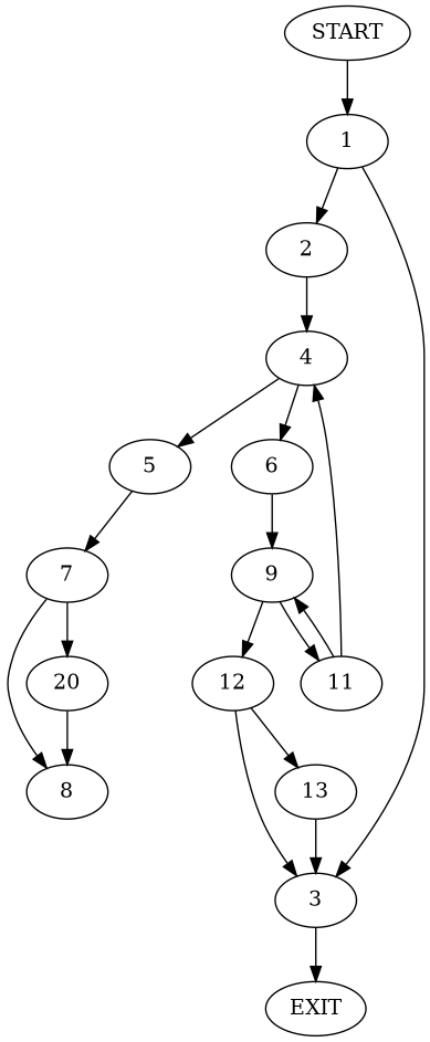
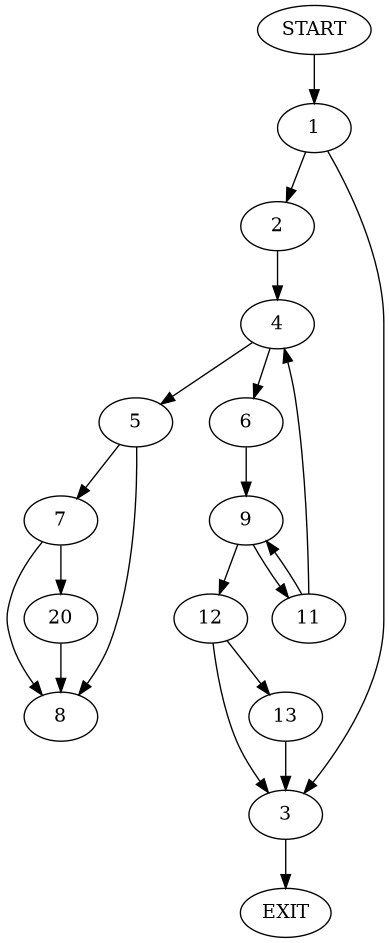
  digraph {
    n1 [label=START]
    1
    2
    3
    n5 [label=EXIT]
    4
    5
    6
    7
    8
    9
    n12 [label=20]
    11
    12
    13
    n1 -> 1
    1 -> 2
    1 -> 3
    2 -> 4
    3 -> n5
    4 -> 5
    4 -> 6
    5 -> 7
+   5 -> 8
    6 -> 9
    7 -> 8
    7 -> n12
    9 -> 11
    9 -> 12
    n12 -> 8
    11 -> 4
    11 -> 9
    12 -> 3
    12 -> 13
    13 -> 3
  }
